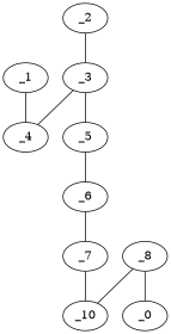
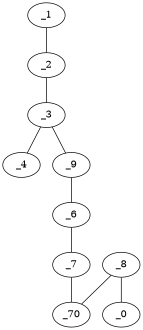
  graph {
    node [charge=0 chem=2 symbol="O  " x=6.3301 y=-0.317]
    edge [valence=1]
    _1 [chem=4 symbol="N  " x=2]
    _2 [chem=1 symbol="C  " x=2.866 y=-0.817]
    _3 [chem=6 symbol="P  " x=3.7321]
    _4 [x=4.2321 y=-1.183]
-   _5 [x=3.2321 y=0.549]
+   _5 [x=3.2321 y=0.549 label=_9]
    _6 [x=4.5981 y=0.183]
    _7 [chem=1 symbol="C  " x=5.4641]
-   _10 [y=1.183]
+   _10 [y=1.183 label=_70]
    _8 [chem=1 symbol="C  " y=0.183]
    n10 [label=_0 x=7.1962]
-   _1 -- _4
+   _1 -- _2
    _2 -- _3
    _3 -- _4 [valence=2]
    _3 -- _5
    _5 -- _6
    _6 -- _7
    _7 -- _10
    _8 -- _10
    _8 -- n10 [valence=2]
  }
